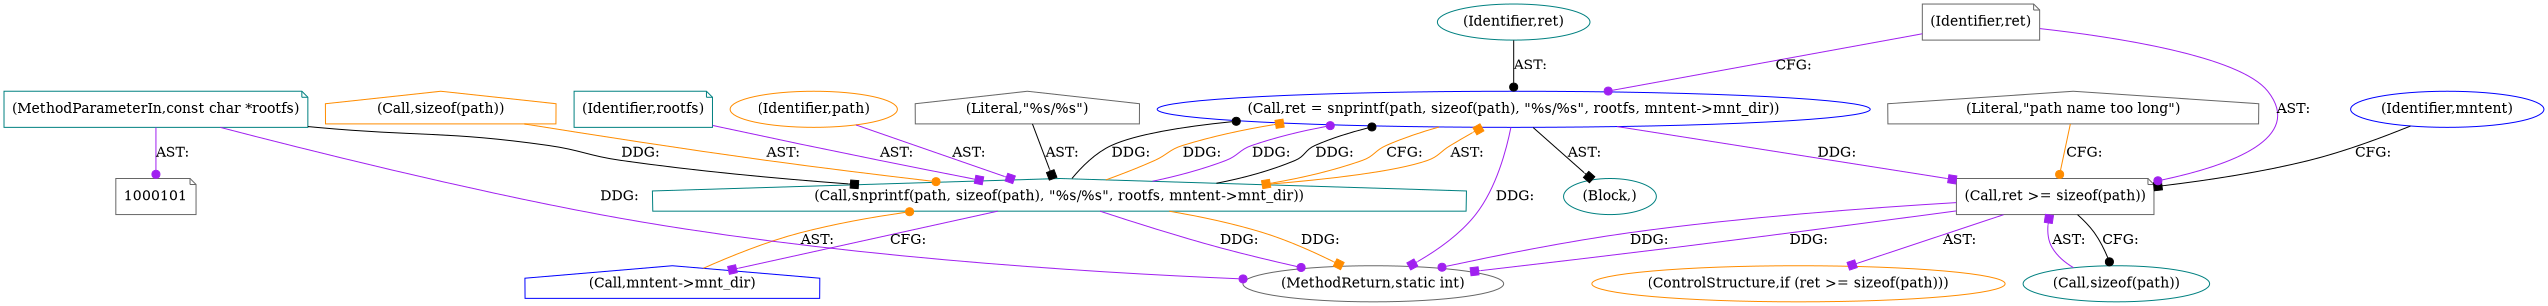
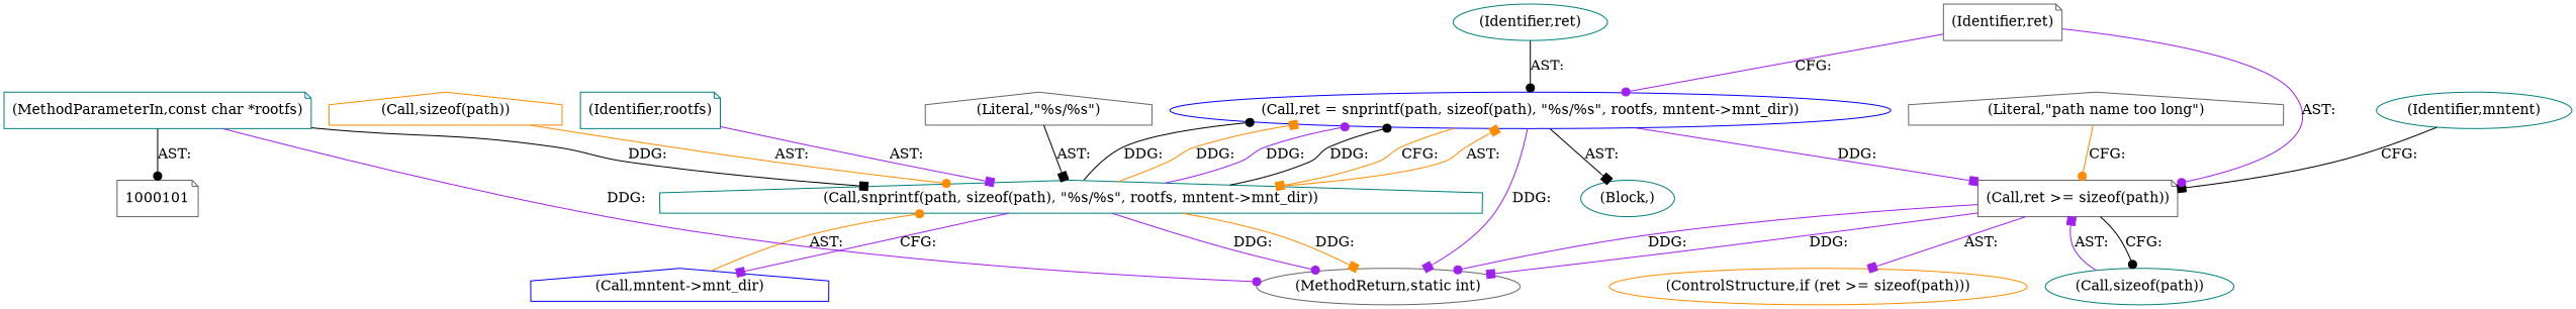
  digraph {
    node [color=teal shape=ellipse]
    edge [arrowhead=box color=purple]
    n1 [color=gray40 label="(Call,ret >= sizeof(path))" shape=note]
    n2 [color=gray40 label="(MethodReturn,static int)"]
    n3 [color=darkorange label="(ControlStructure,if (ret >= sizeof(path)))"]
    n4 [label="(Call,sizeof(path))"]
    n5 [color=blue label="(Call,ret = snprintf(path, sizeof(path), \"%s/%s\", rootfs, mntent->mnt_dir))"]
    n6 [label="(Call,snprintf(path, sizeof(path), \"%s/%s\", rootfs, mntent->mnt_dir))" shape=house]
    n7 [label="(Block,)"]
    n8 [color=blue label="(Call,mntent->mnt_dir)" shape=house]
    n9 [label="(MethodParameterIn,const char *rootfs)" shape=note]
    1000101 [color=gray40 shape=note]
-   n11 [color=blue label="(Identifier,mntent)"]
+   n11 [label="(Identifier,mntent)"]
    n12 [color=gray40 label="(Literal,\"path name too long\")" shape=house]
    n13 [color=darkorange label="(Call,sizeof(path))" shape=house]
    n14 [label="(Identifier,rootfs)" shape=note]
-   n15 [color=darkorange label="(Identifier,path)"]
    n16 [color=gray40 label="(Literal,\"%s/%s\")" shape=house]
    n17 [color=gray40 label="(Identifier,ret)" shape=note]
    n18 [label="(Identifier,ret)"]
    n1 -> n2 [arrowhead=dot label="DDG: "]
    n1 -> n2 [label="DDG: "]
    n1 -> n3 [label="AST: "]
    n1 -> n4 [arrowhead=dot color=black label="CFG: "]
    n4 -> n1 [label="AST: "]
    n5 -> n1 [label="DDG: "]
    n5 -> n2 [label="DDG: "]
    n5 -> n6 [color=darkorange label="CFG: "]
    n5 -> n7 [color=black label="AST: "]
    n6 -> n2 [arrowhead=dot label="DDG: "]
    n6 -> n2 [color=darkorange label="DDG: "]
    n6 -> n5 [color=darkorange label="AST: "]
    n6 -> n5 [arrowhead=dot color=black label="DDG: "]
    n6 -> n5 [color=darkorange label="DDG: "]
    n6 -> n5 [arrowhead=dot label="DDG: "]
    n6 -> n5 [arrowhead=dot color=black label="DDG: "]
    n6 -> n8 [label="CFG: "]
    n8 -> n6 [arrowhead=dot color=darkorange label="AST: "]
    n9 -> n2 [arrowhead=dot label="DDG: "]
    n9 -> n6 [color=black label="DDG: "]
-   n9 -> 1000101 [arrowhead=dot label="AST: "]
+   n9 -> 1000101 [arrowhead=dot color=black label="AST: "]
    n11 -> n1 [color=black label="CFG: "]
    n12 -> n1 [arrowhead=dot color=darkorange label="CFG: "]
    n13 -> n6 [arrowhead=dot color=darkorange label="AST: "]
    n14 -> n6 [label="AST: "]
-   n15 -> n6 [label="AST: "]
    n16 -> n6 [color=black label="AST: "]
    n17 -> n1 [arrowhead=dot label="AST: "]
    n17 -> n5 [arrowhead=dot label="CFG: "]
    n18 -> n5 [arrowhead=dot color=black label="AST: "]
  }
